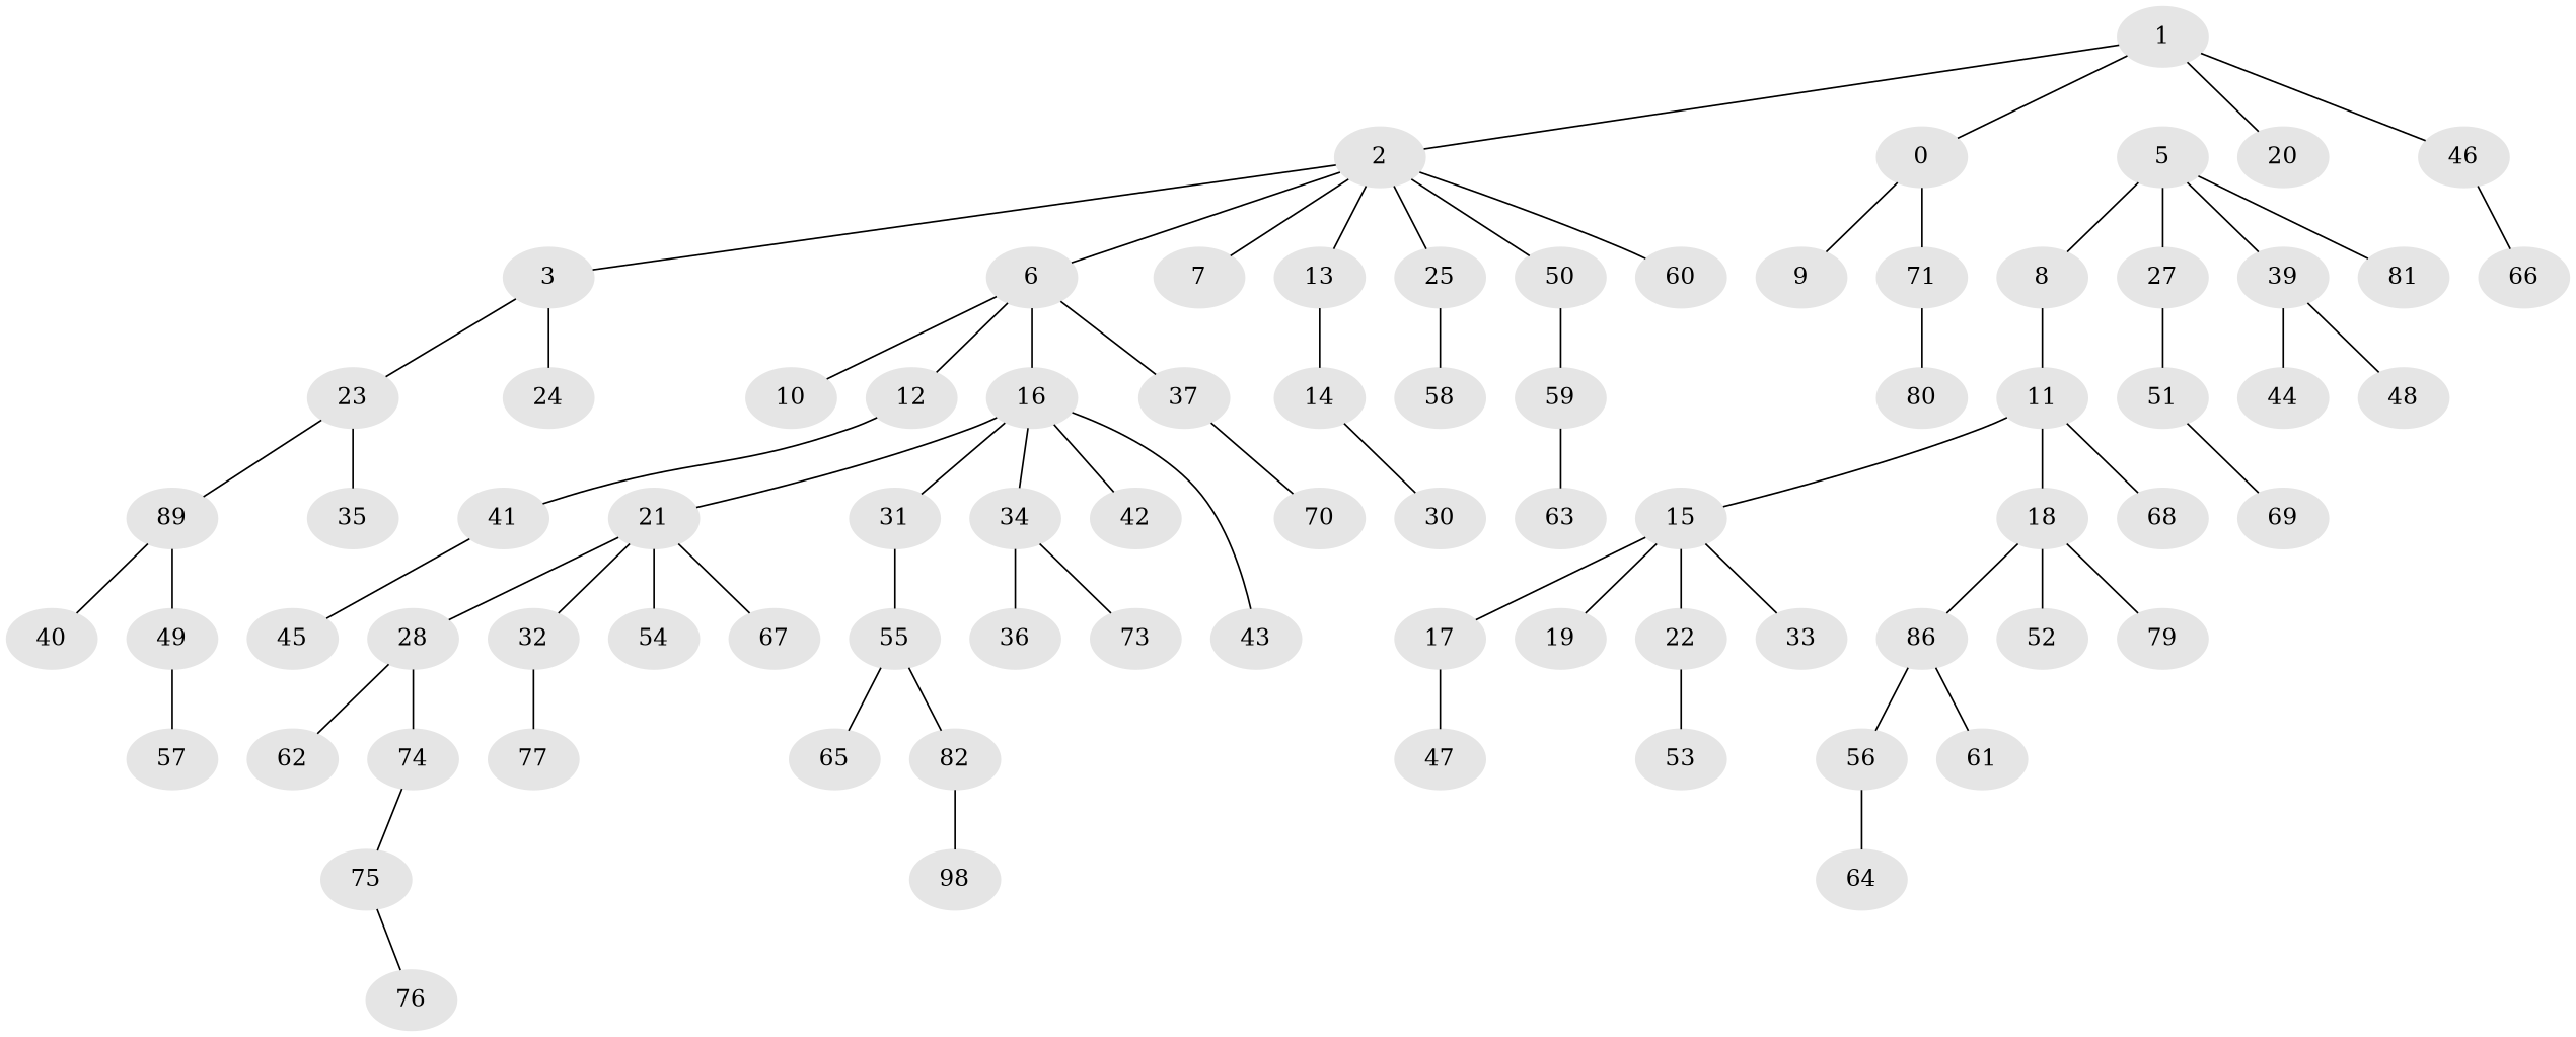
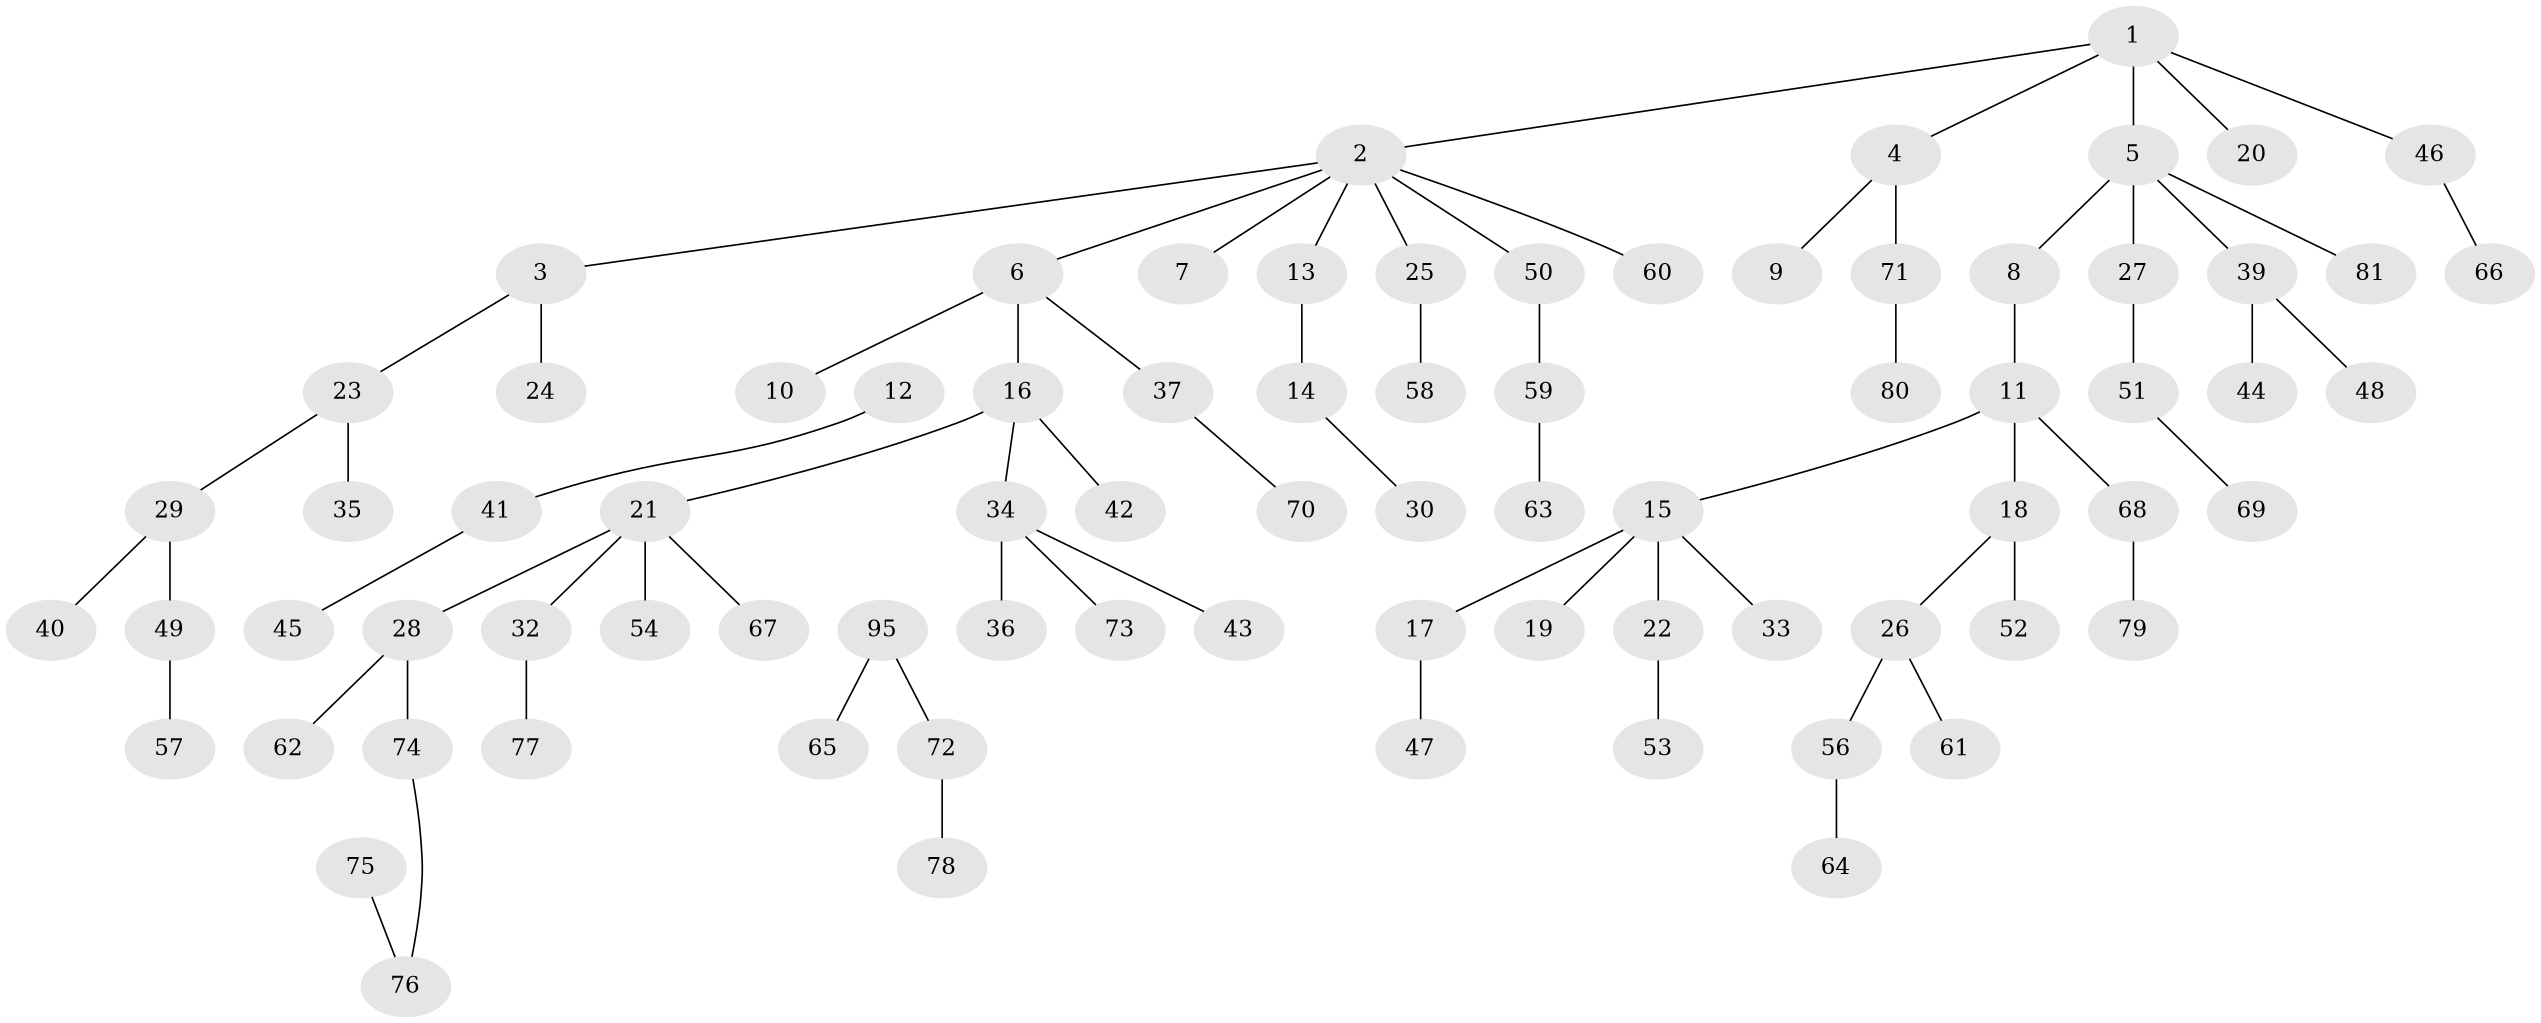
  graph {
    node [color=gray90 style=filled]
    1
    2
-   4 [label=0]
+   4
    5
    20
    46
    3
    6
    7
    13
    25
    50
    60
    9
    71
    8
    27
    39
    81
    66
    23
    24
    10
    12
    16
    37
    14
    58
    59
-   29 [label=89]
+   29
    35
    80
    11
    51
    44
    48
    41
    21
-   31
    34
    42
    43
    70
    15
    18
    68
    17
    19
    22
    33
-   26 [label=86]
+   26
    52
    79
    45
    30
    47
    53
    28
    32
    54
    67
-   55
+   55 [label=95]
    36
    73
    56
    61
    62
    74
    77
    40
    49
    64
    69
    75
    57
    65
-   72 [label=82]
+   72
    63
-   78 [label=98]
+   78
    76
    1 -- 2
    1 -- 4
+   1 -- 5
    1 -- 20
    1 -- 46
    2 -- 3
    2 -- 6
    2 -- 7
    2 -- 13
    2 -- 25
    2 -- 50
    2 -- 60
    4 -- 9
    4 -- 71
    5 -- 8
    5 -- 27
    5 -- 39
    5 -- 81
    46 -- 66
    3 -- 23
    3 -- 24
    6 -- 10
-   6 -- 12
    6 -- 16
    6 -- 37
    13 -- 14
    25 -- 58
    50 -- 59
    71 -- 80
    8 -- 11
    27 -- 51
    39 -- 44
    39 -- 48
    23 -- 29
    23 -- 35
    12 -- 41
    16 -- 21
-   16 -- 31
    16 -- 34
    16 -- 42
-   16 -- 43
+   34 -- 43
    37 -- 70
    14 -- 30
    59 -- 63
    29 -- 40
    29 -- 49
    11 -- 15
    11 -- 18
    11 -- 68
    51 -- 69
    41 -- 45
    21 -- 28
    21 -- 32
    21 -- 54
    21 -- 67
-   31 -- 55
    34 -- 36
    34 -- 73
    15 -- 17
    15 -- 19
    15 -- 22
    15 -- 33
    18 -- 26
    18 -- 52
-   18 -- 79
+   68 -- 79
    17 -- 47
    22 -- 53
    26 -- 56
    26 -- 61
    28 -- 62
    28 -- 74
    32 -- 77
    55 -- 65
    55 -- 72
    56 -- 64
-   74 -- 75
+   74 -- 76
    49 -- 57
    75 -- 76
    72 -- 78
  }
